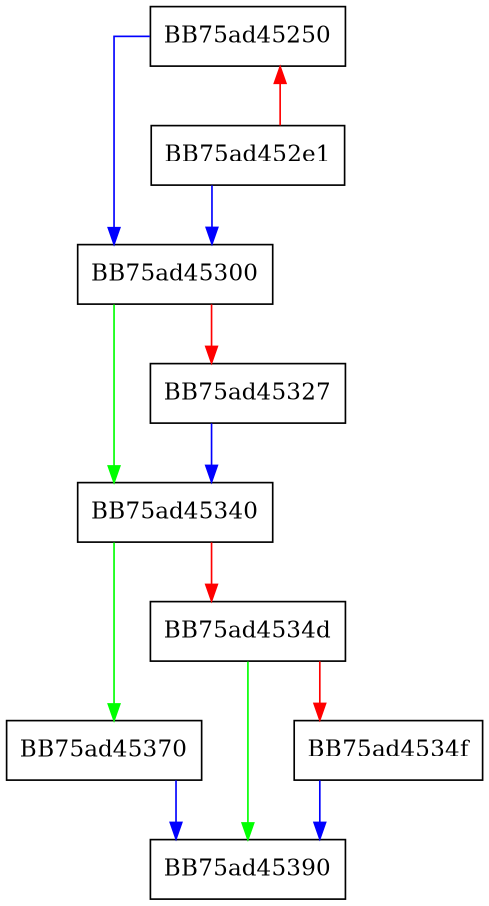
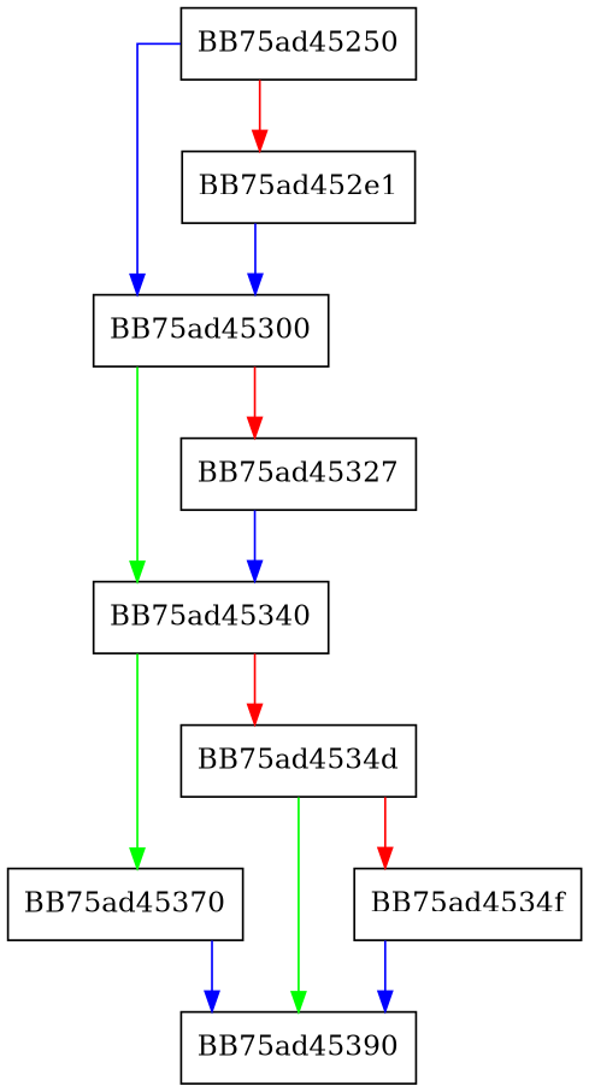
  digraph {
    splines=ortho
    node [shape=box]
    edge [color=blue]
    BB75ad45250
    BB75ad45300
    BB75ad452e1
    BB75ad45340
    BB75ad45327
    BB75ad45370
    BB75ad4534d
    BB75ad45390
    BB75ad4534f
    BB75ad45250 -> BB75ad45300
-   BB75ad452e1 -> BB75ad45250 [color=red]
+   BB75ad45250 -> BB75ad452e1 [color=red]
    BB75ad45300 -> BB75ad45340 [color=green]
    BB75ad45300 -> BB75ad45327 [color=red]
    BB75ad452e1 -> BB75ad45300
    BB75ad45340 -> BB75ad45370 [color=green]
    BB75ad45340 -> BB75ad4534d [color=red]
    BB75ad45327 -> BB75ad45340
    BB75ad45370 -> BB75ad45390
    BB75ad4534d -> BB75ad45390 [color=green]
    BB75ad4534d -> BB75ad4534f [color=red]
    BB75ad4534f -> BB75ad45390
  }
